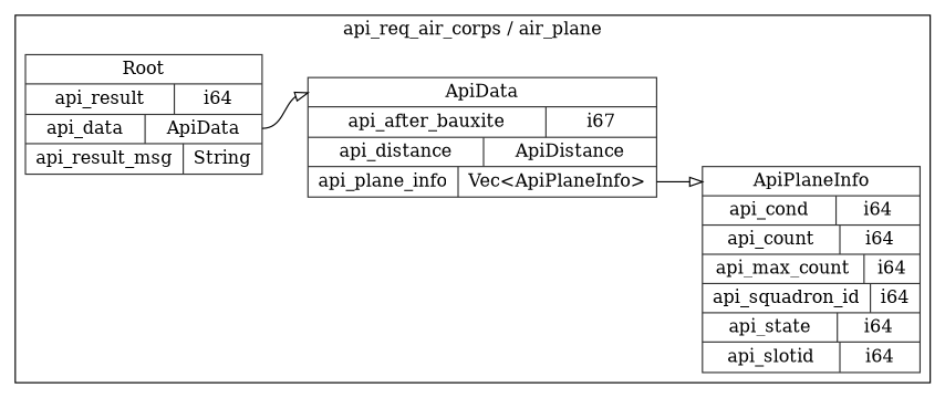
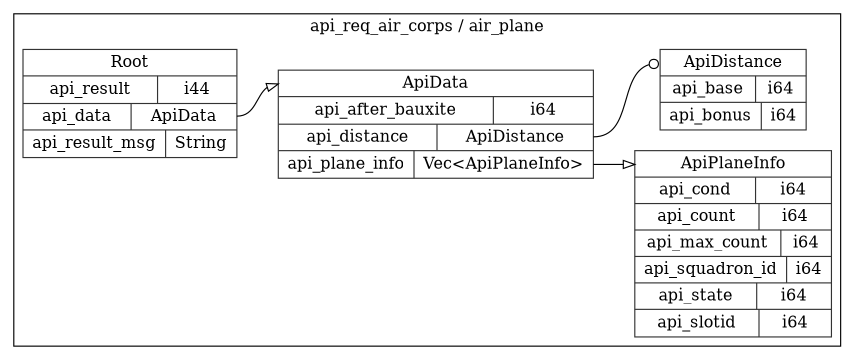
  digraph {
    rankdir=LR
    node [color=gray20 shape=record style=solid]
    edge [arrowhead=onormal]
-   n1 [label="<ApiData> ApiData  | { api_after_bauxite | <api_after_bauxite> i67 } | { api_distance | <api_distance> ApiDistance } | { api_plane_info | <api_plane_info> Vec\<ApiPlaneInfo\> }"]
+   n1 [label="<ApiData> ApiData  | { api_after_bauxite | <api_after_bauxite> i64 } | { api_distance | <api_distance> ApiDistance } | { api_plane_info | <api_plane_info> Vec\<ApiPlaneInfo\> }"]
+   n2 [label="<ApiDistance> ApiDistance  | { api_base | <api_base> i64 } | { api_bonus | <api_bonus> i64 }"]
    n3 [label="<ApiPlaneInfo> ApiPlaneInfo  | { api_cond | <api_cond> i64 } | { api_count | <api_count> i64 } | { api_max_count | <api_max_count> i64 } | { api_squadron_id | <api_squadron_id> i64 } | { api_state | <api_state> i64 } | { api_slotid | <api_slotid> i64 }"]
-   n4 [label="<Root> Root  | { api_result | <api_result> i64 } | { api_data | <api_data> ApiData } | { api_result_msg | <api_result_msg> String }"]
+   n4 [label="<Root> Root  | { api_result | <api_result> i44 } | { api_data | <api_data> ApiData } | { api_result_msg | <api_result_msg> String }"]
    subgraph cluster_1 {
      label="api_req_air_corps / air_plane"
      n1
+     n2
      n3
      n4
    }
+   n1 -> n2 [arrowhead=odot headport="ApiDistance:w" tailport="api_distance:e"]
    n1 -> n3 [headport="ApiPlaneInfo:w" tailport="api_plane_info:e"]
    n4 -> n1 [headport="ApiData:w" tailport="api_data:e"]
  }
